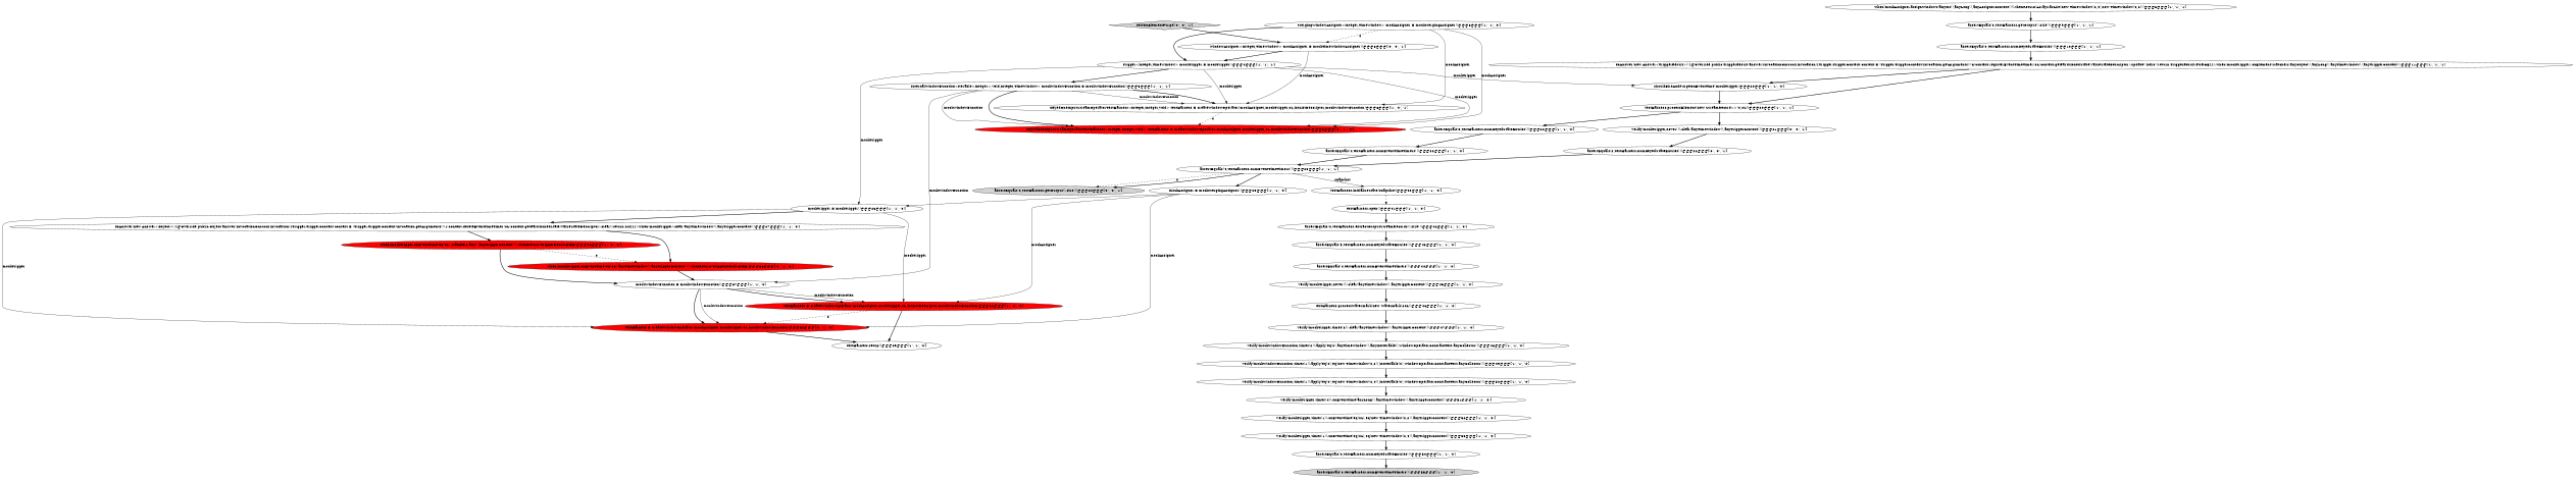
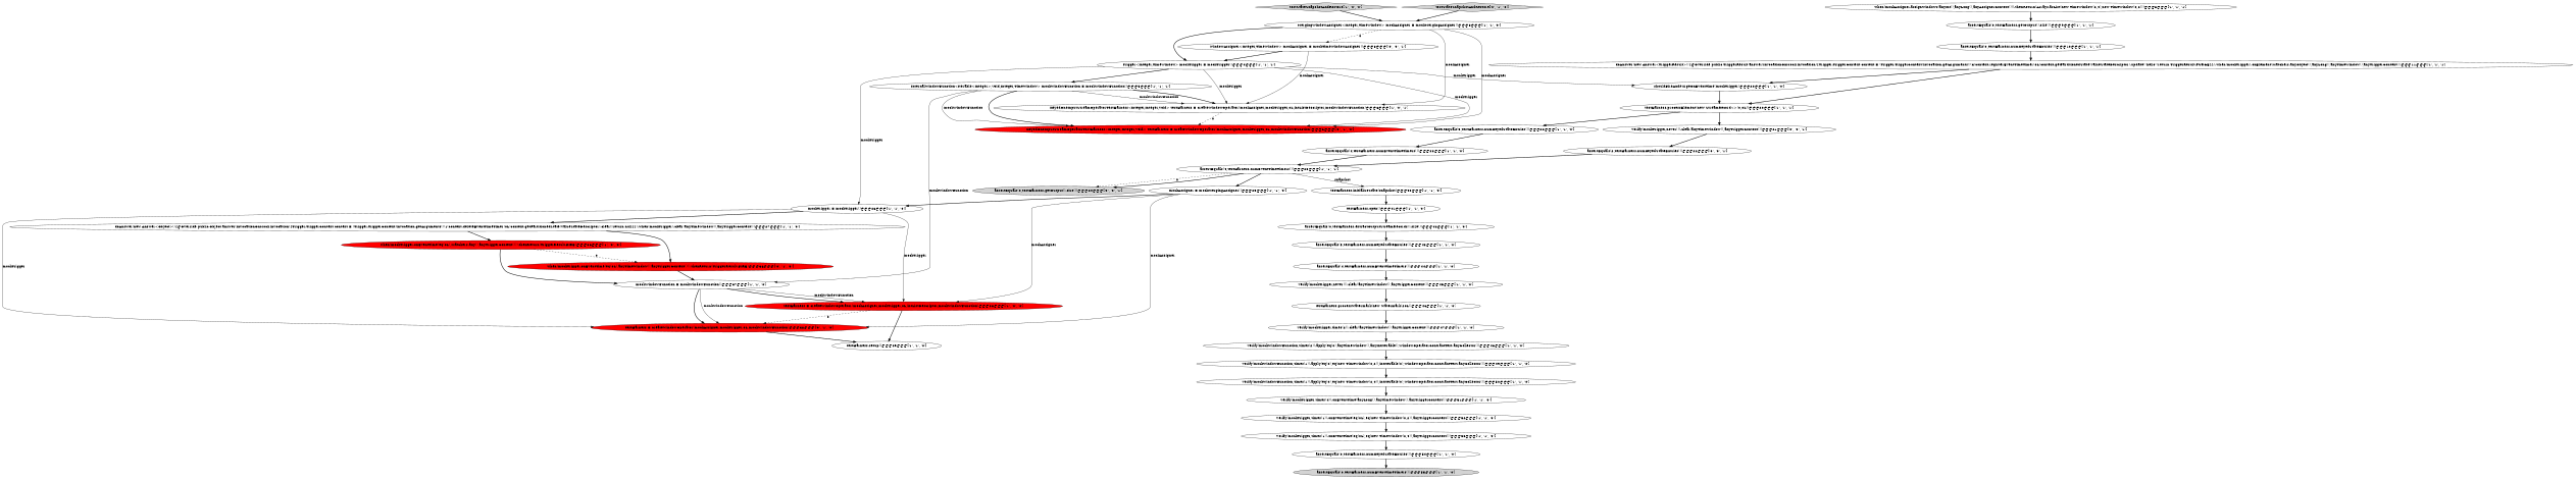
  digraph {
    node [fillcolor=white shape=ellipse style=filled]
    edge [style=bold]
    n1 [fillcolor=red label="when(mockTrigger.onEventTime(eq(0L),Matchers.any(),anyTriggerContext())).thenReturn(TriggerResult.FIRE)@@@36@@@['1', '0', '0']"]
    n2 [fillcolor=red label="when(mockTrigger.onEventTime(eq(0L),anyTimeWindow(),anyTriggerContext())).thenReturn(TriggerResult.FIRE)@@@36@@@['0', '1', '0']"]
    n3 [label="mockWindowFunction = mockWindowFunction()@@@37@@@['1', '1', '0']"]
    n4 [fillcolor=red label="testHarness = createWindowOperator(mockAssigner,mockTrigger,0L,intListDescriptor,mockWindowFunction)@@@38@@@['1', '0', '0']"]
    n5 [fillcolor=red label="testHarness = createWindowOperator(mockAssigner,mockTrigger,0L,mockWindowFunction)@@@38@@@['0', '1', '0']"]
    n6 [label="doAnswer(new Answer<TriggerResult>(){@Override public TriggerResult answer(InvocationOnMock invocation){Trigger.TriggerContext context = (Trigger.TriggerContext)invocation.getArguments()(3(context.registerEventTimeTimer(0L)context.getPartitionedState(valueStateDescriptor).update(\"hello\")return TriggerResult.PURGE}}).when(mockTrigger).onElement(Matchers.anyObject(),anyLong(),anyTimeWindow(),anyTriggerContext())@@@11@@@['1', '1', '1']"]
    n7 [label="testHarness.processElement(new StreamRecord<>(0,0L))@@@20@@@['1', '1', '1']"]
    n8 [label="shouldFireAndPurgeOnEventTime(mockTrigger)@@@20@@@['1', '1', '0']"]
    n9 [label="verify(mockTrigger,never()).clear(anyTimeWindow(),anyTriggerContext())@@@21@@@['0', '0', '1']"]
    n10 [label="assertEquals(5,testHarness.numKeyedStateEntries())@@@22@@@['1', '1', '0']"]
    n11 [label="assertEquals(4,testHarness.numEventTimeTimers())@@@44@@@['1', '1', '0']"]
    n12 [label="verify(mockTrigger,never()).clear(anyTimeWindow(),anyTriggerContext())@@@45@@@['1', '1', '0']"]
    n13 [label="testHarness.processWatermark(new Watermark(20L))@@@46@@@['1', '1', '0']"]
    n14 [label="KeyedOneInputStreamOperatorTestHarness<Integer,Integer,Void> testHarness = createWindowOperator(mockAssigner,mockTrigger,0L,intListDescriptor,mockWindowFunction)@@@6@@@['1', '0', '1']"]
    n15 [fillcolor=red label="KeyedOneInputStreamOperatorTestHarness<Integer,Integer,Void> testHarness = createWindowOperator(mockAssigner,mockTrigger,0L,mockWindowFunction)@@@6@@@['0', '1', '0']"]
    n16 [label="testHarness.setup()@@@39@@@['1', '1', '0']"]
    n17 [label="testHarness.initializeState(snapshot)@@@40@@@['1', '1', '0']"]
    n18 [label="testHarness.open()@@@41@@@['1', '1', '0']"]
    n19 [label="assertEquals(2,testHarness.numKeyedStateEntries())@@@22@@@['0', '0', '1']"]
    n20 [label="assertEquals(4,testHarness.numEventTimeTimers())@@@23@@@['1', '1', '0']"]
    n21 [label="verify(mockTrigger,times(2)).clear(anyTimeWindow(),anyTriggerContext())@@@47@@@['1', '1', '0']"]
    n22 [label="verify(mockWindowFunction,times(2)).apply(eq(0),anyTimeWindow(),anyIntIterable(),WindowOperatorContractTest.anyCollector())@@@48@@@['1', '1', '0']"]
    n23 [label="verify(mockWindowFunction,times(1)).apply(eq(0),eq(new TimeWindow(0,2)),intIterable(0),WindowOperatorContractTest.anyCollector())@@@49@@@['1', '1', '0']"]
    n24 [label="verify(mockTrigger,times(4)).onEventTime(anyLong(),anyTimeWindow(),anyTriggerContext())@@@51@@@['1', '1', '0']"]
    n25 [label="verify(mockTrigger,times(1)).onEventTime(eq(0L),eq(new TimeWindow(0,2)),anyTriggerContext())@@@52@@@['1', '1', '0']"]
    n26 [label="verify(mockTrigger,times(1)).onEventTime(eq(0L),eq(new TimeWindow(2,4)),anyTriggerContext())@@@53@@@['1', '1', '0']"]
    n27 [label="assertEquals(0,testHarness.getOutput().size())@@@9@@@['1', '1', '1']"]
    n28 [label="assertEquals(0,testHarness.numKeyedStateEntries())@@@10@@@['1', '1', '1']"]
    n29 [label="verify(mockWindowFunction,times(1)).apply(eq(0),eq(new TimeWindow(2,4)),intIterable(0),WindowOperatorContractTest.anyCollector())@@@50@@@['1', '1', '0']"]
    n30 [label="MergingWindowAssigner<Integer,TimeWindow> mockAssigner = mockMergingAssigner()@@@3@@@['1', '1', '0']"]
    n31 [label="Trigger<Integer,TimeWindow> mockTrigger = mockTrigger()@@@4@@@['1', '1', '1']"]
    n32 [label="WindowAssigner<Integer,TimeWindow> mockAssigner = mockTimeWindowAssigner()@@@3@@@['0', '0', '1']"]
    n33 [label="InternalWindowFunction<Iterable<Integer>,Void,Integer,TimeWindow> mockWindowFunction = mockWindowFunction()@@@5@@@['1', '1', '1']"]
    n34 [label="mockTrigger = mockTrigger()@@@26@@@['1', '1', '0']"]
    n35 [label="assertEquals(4,testHarness.numEventTimeTimers())@@@23@@@['1', '1', '1']"]
    n36 [fillcolor=lightgray label="assertEquals(0,testHarness.getOutput().size())@@@24@@@['0', '0', '1']"]
    n37 [label="mockAssigner = mockMergingAssigner()@@@25@@@['1', '1', '0']"]
    n38 [label="assertEquals(0,testHarness.extractOutputStreamRecords().size())@@@42@@@['1', '1', '0']"]
    n39 [label="when(mockAssigner.assignWindows(anyInt(),anyLong(),anyAssignerContext())).thenReturn(Arrays.asList(new TimeWindow(2,4),new TimeWindow(0,2)))@@@8@@@['1', '1', '1']"]
    n40 [label="doAnswer(new Answer<Object>(){@Override public Object answer(InvocationOnMock invocation){Trigger.TriggerContext context = (Trigger.TriggerContext)invocation.getArguments()(1(context.deleteEventTimeTimer(0L)context.getPartitionedState(valueStateDescriptor).clear()return null}}).when(mockTrigger).clear(anyTimeWindow(),anyTriggerContext())@@@27@@@['1', '1', '0']"]
+   n41 [fillcolor=lightgray label="testStateSnapshotAndRestore['0', '1', '0']" shape=diamond]
    n42 [label="assertEquals(5,testHarness.numKeyedStateEntries())@@@43@@@['1', '1', '0']"]
    n43 [label="assertEquals(0,testHarness.numKeyedStateEntries())@@@54@@@['1', '1', '0']"]
    n44 [fillcolor=lightgray label="assertEquals(0,testHarness.numEventTimeTimers())@@@55@@@['1', '1', '0']"]
-   n45 [fillcolor=lightgray label="testOnElementPurge['0', '0', '1']" shape=diamond]
+   n46 [fillcolor=lightgray label="testStateSnapshotAndRestore['1', '0', '0']" shape=diamond]
    n1 -> n2 [label=0 style=dashed]
    n1 -> n3
    n2 -> n3
    n3 -> n4 [label=mockWindowFunction style=solid]
    n3 -> n4
    n3 -> n5
    n3 -> n5 [label=mockWindowFunction style=solid]
    n4 -> n5 [label=0 style=dashed]
    n4 -> n16
    n5 -> n16
    n6 -> n7
    n6 -> n8
    n7 -> n9
    n7 -> n10
    n8 -> n7
    n9 -> n19
    n10 -> n20
    n11 -> n12
    n12 -> n13
    n13 -> n21
    n14 -> n15 [label=0 style=dashed]
-   n17 -> n18 [style=dashed]
+   n17 -> n18
    n18 -> n38
    n19 -> n35
    n20 -> n35
    n21 -> n22
    n22 -> n23
    n23 -> n29
    n24 -> n25
    n25 -> n26
    n26 -> n43
    n27 -> n28
    n28 -> n6
    n29 -> n24
    n30 -> n14 [label=mockAssigner style=solid]
    n30 -> n15 [label=mockAssigner style=solid]
    n30 -> n31
    n30 -> n32 [label=0 style=dashed]
    n31 -> n8 [label=mockTrigger style=solid]
    n31 -> n14 [label=mockTrigger style=solid]
    n31 -> n15 [label=mockTrigger style=solid]
    n31 -> n33
    n31 -> n34 [label=mockTrigger style=solid]
    n32 -> n14 [label=mockAssigner style=solid]
    n32 -> n31
    n33 -> n3 [label=mockWindowFunction style=solid]
    n33 -> n14 [label=mockWindowFunction style=solid]
    n33 -> n14
    n33 -> n15 [label=mockWindowFunction style=solid]
    n33 -> n15
    n34 -> n4 [label=mockTrigger style=solid]
    n34 -> n5 [label=mockTrigger style=solid]
    n34 -> n40
    n35 -> n17 [label=snapshot style=solid]
    n35 -> n36 [label=0 style=dashed]
    n35 -> n36
    n35 -> n37
    n37 -> n4 [label=mockAssigner style=solid]
    n37 -> n5 [label=mockAssigner style=solid]
-   n37 -> n34 [style=solid]
+   n37 -> n34
    n38 -> n42
    n39 -> n27
    n40 -> n1
    n40 -> n2
+   n41 -> n30
    n42 -> n11
    n43 -> n44
-   n45 -> n32
+   n46 -> n30
  }
